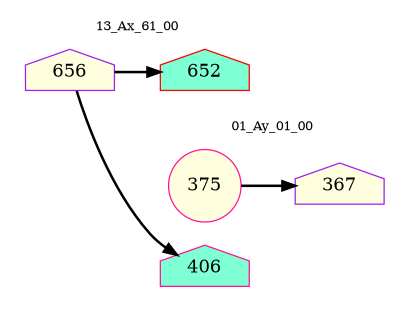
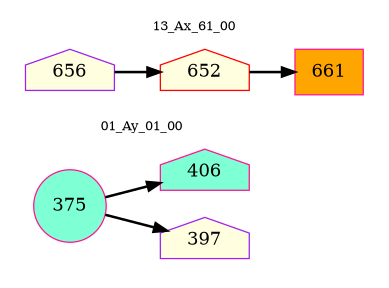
  digraph {
    rankdir=LR
    node [color=deeppink fillcolor=aquamarine shape=house style=filled]
    edge [color=black style=bold]
-   n1 [color=purple fillcolor=lightyellow label=367]
-   n2 [fillcolor=lightyellow label=375 shape=circle]
+   n1 [color=purple fillcolor=lightyellow label=397]
+   n2 [label=375 shape=circle]
    n3 [label=406]
    n4 [color=purple fillcolor=lightyellow label=656]
-   n5 [color=red label=652]
+   n5 [color=red fillcolor=lightyellow label=652]
+   n6 [fillcolor=orange label=661 shape=box]
    subgraph cluster_1 {
      color=white
      fontsize=10
      label="01_Ay_01_00"
      n1
      n2
      n3
    }
    subgraph cluster_2 {
      color=white
      fontsize=10
      label="13_Ax_61_00"
      n4
      n5
+     n6
    }
    n2 -> n1
-   n4 -> n3
+   n2 -> n3
    n4 -> n5
+   n5 -> n6
  }
